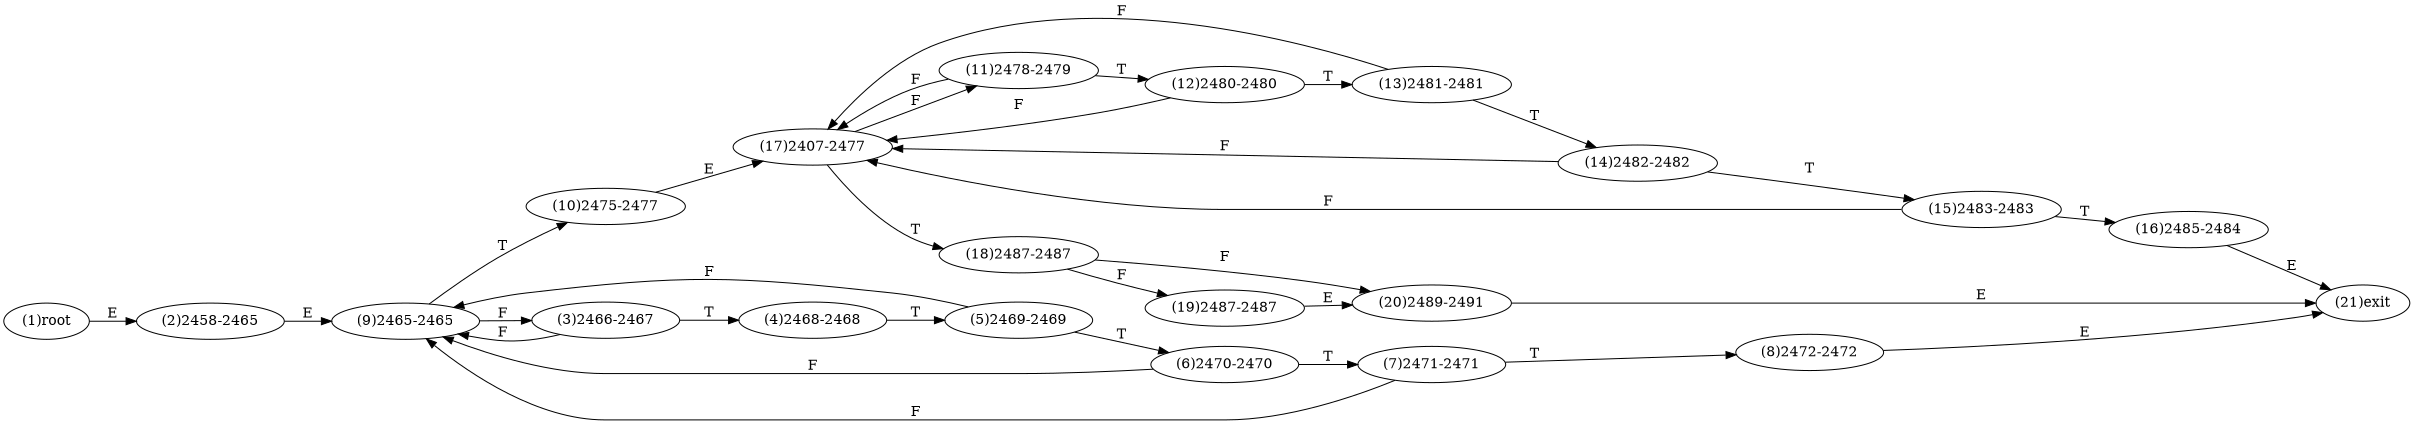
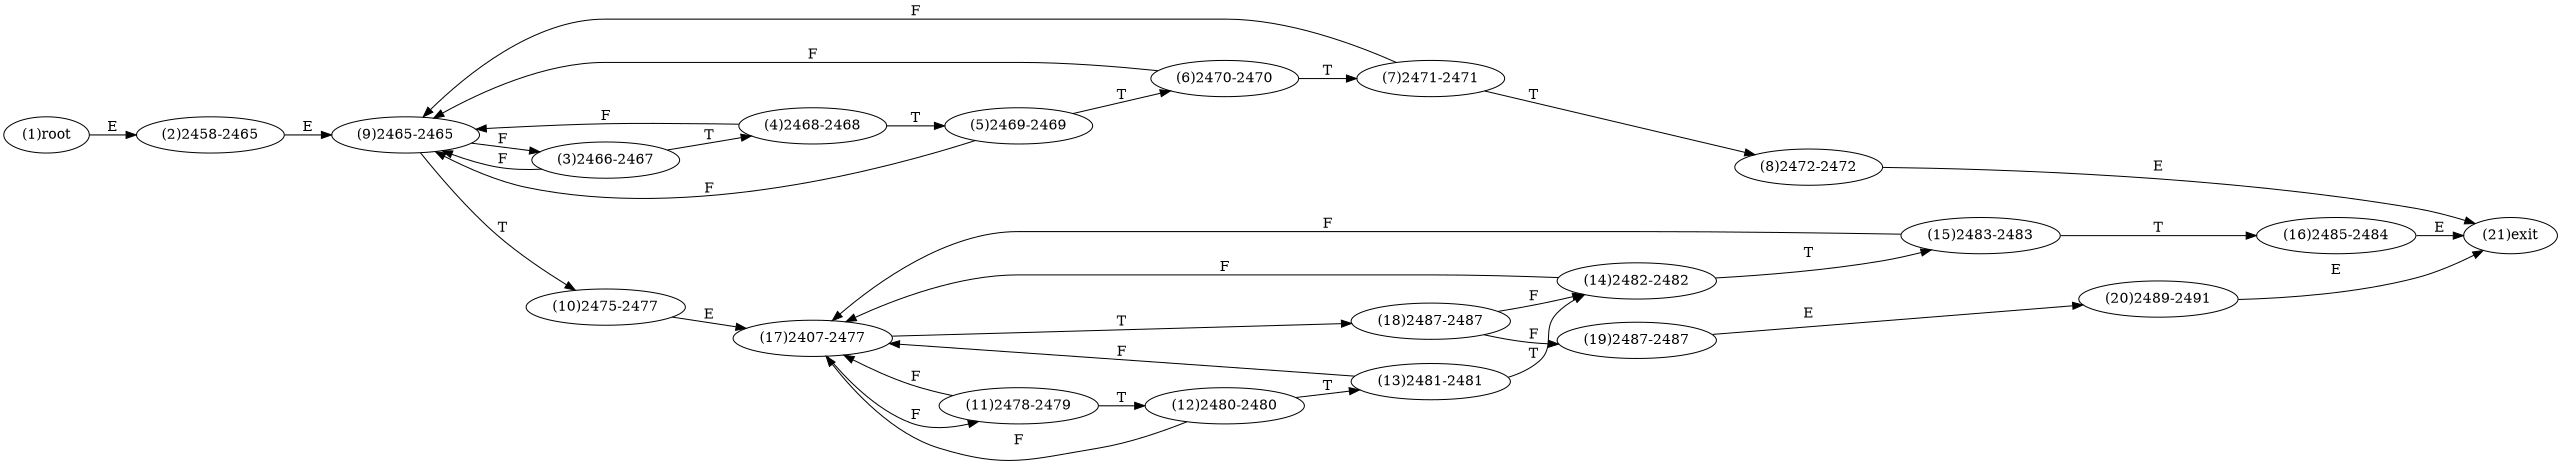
  digraph {
    rankdir=LR
    n1 [label="(1)root"]
    n2 [label="(2)2458-2465"]
    n3 [label="(9)2465-2465"]
    n4 [label="(3)2466-2467"]
    n5 [label="(10)2475-2477"]
    n6 [label="(4)2468-2468"]
    n7 [label="(5)2469-2469"]
    n8 [label="(6)2470-2470"]
    n9 [label="(7)2471-2471"]
    n10 [label="(8)2472-2472"]
    n11 [label="(21)exit"]
    n12 [label="(17)2407-2477"]
    n13 [label="(11)2478-2479"]
    n14 [label="(18)2487-2487"]
    n15 [label="(12)2480-2480"]
    n16 [label="(13)2481-2481"]
    n17 [label="(14)2482-2482"]
    n18 [label="(15)2483-2483"]
    n19 [label="(16)2485-2484"]
    n20 [label="(19)2487-2487"]
    n21 [label="(20)2489-2491"]
    n1 -> n2 [label=E]
    n2 -> n3 [label=E]
    n3 -> n4 [label=F]
    n3 -> n5 [label=T]
    n4 -> n3 [label=F]
    n4 -> n6 [label=T]
    n5 -> n12 [label=E]
+   n6 -> n3 [label=F]
    n6 -> n7 [label=T]
    n7 -> n3 [label=F]
    n7 -> n8 [label=T]
    n8 -> n3 [label=F]
    n8 -> n9 [label=T]
    n9 -> n3 [label=F]
    n9 -> n10 [label=T]
    n10 -> n11 [label=E]
    n12 -> n13 [label=F]
    n12 -> n14 [label=T]
    n13 -> n12 [label=F]
    n13 -> n15 [label=T]
    n14 -> n20 [label=F]
-   n14 -> n21 [label=F]
+   n14 -> n17 [label=F]
    n15 -> n12 [label=F]
    n15 -> n16 [label=T]
    n16 -> n12 [label=F]
    n16 -> n17 [label=T]
    n17 -> n12 [label=F]
    n17 -> n18 [label=T]
    n18 -> n12 [label=F]
    n18 -> n19 [label=T]
    n19 -> n11 [label=E]
    n20 -> n21 [label=E]
    n21 -> n11 [label=E]
  }
